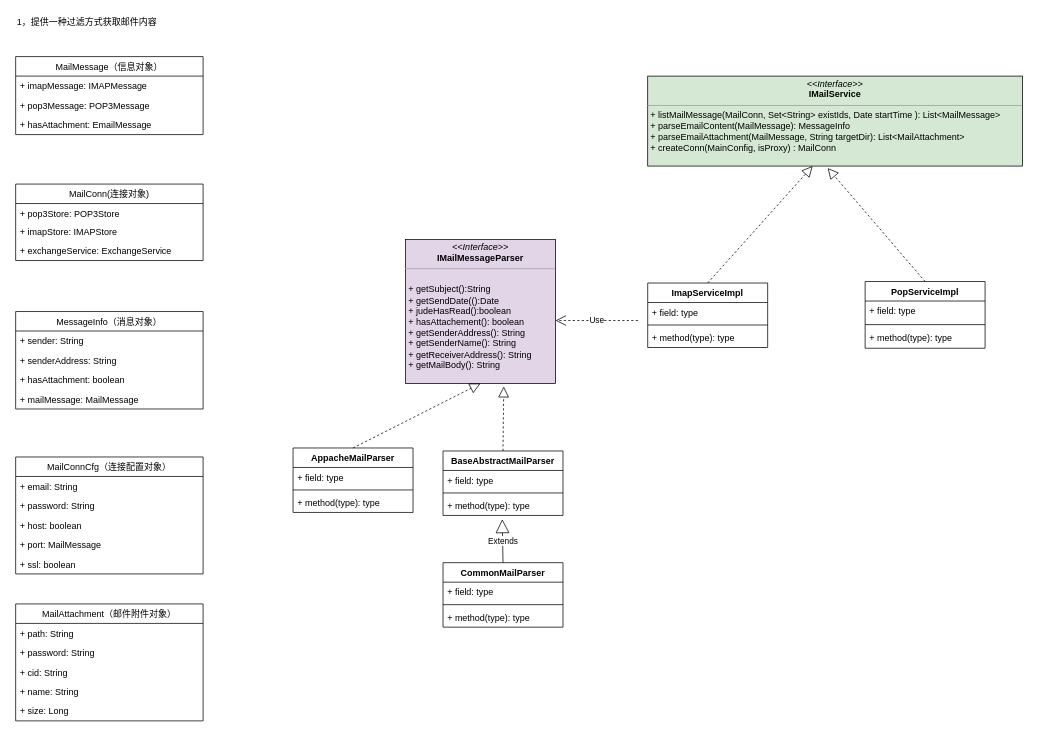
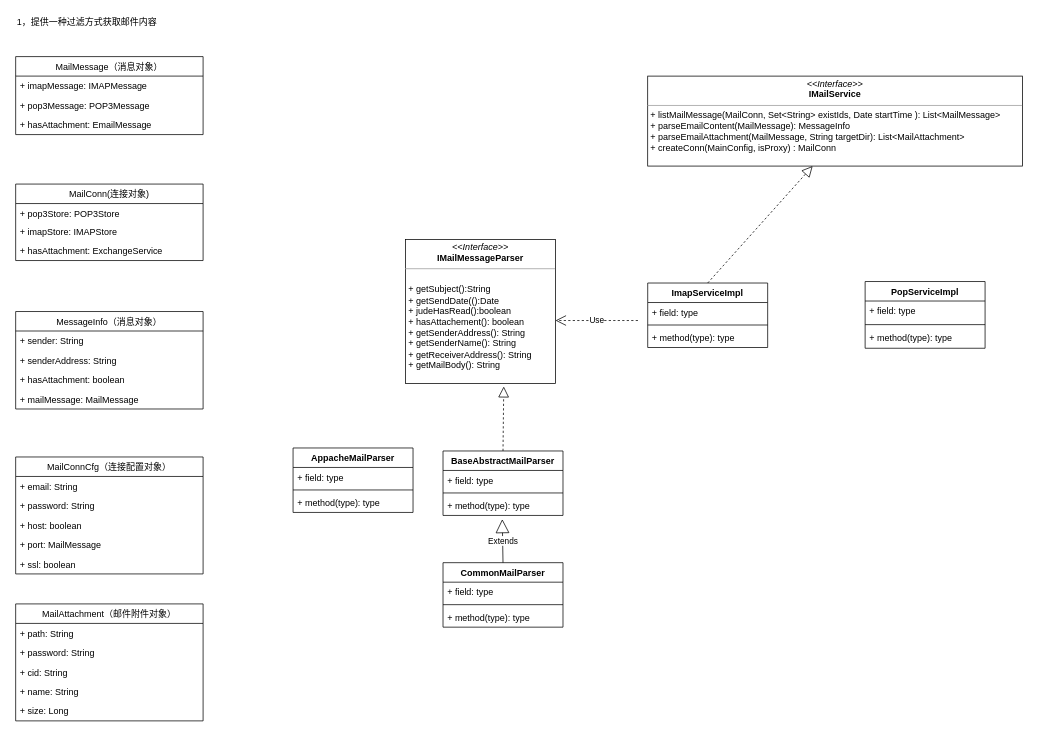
  <mxCell id="0" />
  <mxCell id="1" parent="0" />
- <mxCell id="2" value="MailMessage（信息对象）" style="swimlane;fontStyle=0;childLayout=stackLayout;horizontal=1;startSize=26;fillColor=none;horizontalStack=0;resizeParent=1;resizeParentMax=0;resizeLast=0;collapsible=1;marginBottom=0;" parent="1" vertex="1"><mxGeometry x="20" y="75" width="250" height="104" as="geometry" /></mxCell>
+ <mxCell id="2" value="MailMessage（消息对象）" style="swimlane;fontStyle=0;childLayout=stackLayout;horizontal=1;startSize=26;fillColor=none;horizontalStack=0;resizeParent=1;resizeParentMax=0;resizeLast=0;collapsible=1;marginBottom=0;" parent="1" vertex="1"><mxGeometry x="20" y="75" width="250" height="104" as="geometry" /></mxCell>
  <mxCell id="3" value="+ imapMessage: IMAPMessage&#10;" style="text;strokeColor=none;fillColor=none;align=left;verticalAlign=top;spacingLeft=4;spacingRight=4;overflow=hidden;rotatable=0;points=[[0,0.5],[1,0.5]];portConstraint=eastwest;" parent="2" vertex="1"><mxGeometry y="26" width="250" height="26" as="geometry" /></mxCell>
  <mxCell id="4" value="+ pop3Message: POP3Message&#10;" style="text;strokeColor=none;fillColor=none;align=left;verticalAlign=top;spacingLeft=4;spacingRight=4;overflow=hidden;rotatable=0;points=[[0,0.5],[1,0.5]];portConstraint=eastwest;" parent="2" vertex="1"><mxGeometry y="52" width="250" height="26" as="geometry" /></mxCell>
  <mxCell id="5" value="+ hasAttachment: EmailMessage&#10;" style="text;strokeColor=none;fillColor=none;align=left;verticalAlign=top;spacingLeft=4;spacingRight=4;overflow=hidden;rotatable=0;points=[[0,0.5],[1,0.5]];portConstraint=eastwest;" parent="2" vertex="1"><mxGeometry y="78" width="250" height="26" as="geometry" /></mxCell>
  <mxCell id="6" value="MailConn(连接对象)" style="swimlane;fontStyle=0;childLayout=stackLayout;horizontal=1;startSize=26;fillColor=none;horizontalStack=0;resizeParent=1;resizeParentMax=0;resizeLast=0;collapsible=1;marginBottom=0;" parent="1" vertex="1"><mxGeometry x="20" y="245" width="250" height="102" as="geometry" /></mxCell>
  <mxCell id="7" value="+ pop3Store: POP3Store&#10;" style="text;strokeColor=none;fillColor=none;align=left;verticalAlign=top;spacingLeft=4;spacingRight=4;overflow=hidden;rotatable=0;points=[[0,0.5],[1,0.5]];portConstraint=eastwest;" parent="6" vertex="1"><mxGeometry y="26" width="250" height="24" as="geometry" /></mxCell>
  <mxCell id="8" value="+ imapStore: IMAPStore&#10;" style="text;strokeColor=none;fillColor=none;align=left;verticalAlign=top;spacingLeft=4;spacingRight=4;overflow=hidden;rotatable=0;points=[[0,0.5],[1,0.5]];portConstraint=eastwest;" parent="6" vertex="1"><mxGeometry y="50" width="250" height="26" as="geometry" /></mxCell>
- <mxCell id="9" value="+ exchangeService: ExchangeService&#10;" style="text;strokeColor=none;fillColor=none;align=left;verticalAlign=top;spacingLeft=4;spacingRight=4;overflow=hidden;rotatable=0;points=[[0,0.5],[1,0.5]];portConstraint=eastwest;" parent="6" vertex="1"><mxGeometry y="76" width="250" height="26" as="geometry" /></mxCell>
+ <mxCell id="9" value="+ hasAttachment: ExchangeService&#10;" style="text;strokeColor=none;fillColor=none;align=left;verticalAlign=top;spacingLeft=4;spacingRight=4;overflow=hidden;rotatable=0;points=[[0,0.5],[1,0.5]];portConstraint=eastwest;" parent="6" vertex="1"><mxGeometry y="76" width="250" height="26" as="geometry" /></mxCell>
  <mxCell id="10" value="MessageInfo（消息对象）" style="swimlane;fontStyle=0;childLayout=stackLayout;horizontal=1;startSize=26;fillColor=none;horizontalStack=0;resizeParent=1;resizeParentMax=0;resizeLast=0;collapsible=1;marginBottom=0;" parent="1" vertex="1"><mxGeometry x="20" y="415" width="250" height="130" as="geometry" /></mxCell>
  <mxCell id="11" value="+ sender: String&#10;" style="text;strokeColor=none;fillColor=none;align=left;verticalAlign=top;spacingLeft=4;spacingRight=4;overflow=hidden;rotatable=0;points=[[0,0.5],[1,0.5]];portConstraint=eastwest;" parent="10" vertex="1"><mxGeometry y="26" width="250" height="26" as="geometry" /></mxCell>
  <mxCell id="12" value="+ senderAddress: String&#10;" style="text;strokeColor=none;fillColor=none;align=left;verticalAlign=top;spacingLeft=4;spacingRight=4;overflow=hidden;rotatable=0;points=[[0,0.5],[1,0.5]];portConstraint=eastwest;" parent="10" vertex="1"><mxGeometry y="52" width="250" height="26" as="geometry" /></mxCell>
  <mxCell id="13" value="+ hasAttachment: boolean" style="text;strokeColor=none;fillColor=none;align=left;verticalAlign=top;spacingLeft=4;spacingRight=4;overflow=hidden;rotatable=0;points=[[0,0.5],[1,0.5]];portConstraint=eastwest;" parent="10" vertex="1"><mxGeometry y="78" width="250" height="26" as="geometry" /></mxCell>
  <mxCell id="14" value="+ mailMessage: MailMessage&#10;" style="text;strokeColor=none;fillColor=none;align=left;verticalAlign=top;spacingLeft=4;spacingRight=4;overflow=hidden;rotatable=0;points=[[0,0.5],[1,0.5]];portConstraint=eastwest;" parent="10" vertex="1"><mxGeometry y="104" width="250" height="26" as="geometry" /></mxCell>
- <mxCell id="15" value="&lt;p style=&quot;margin: 0px ; margin-top: 4px ; text-align: center&quot;&gt;&lt;i&gt;&amp;lt;&amp;lt;Interface&amp;gt;&amp;gt;&lt;/i&gt;&lt;br&gt;&lt;b&gt;IMailService&lt;/b&gt;&lt;/p&gt;&lt;hr size=&quot;1&quot;&gt;&lt;p style=&quot;margin: 0px ; margin-left: 4px&quot;&gt;+ listMailMessage(MailConn, Set&amp;lt;String&amp;gt; existIds, Date startTime ): List&amp;lt;MailMessage&amp;gt;&lt;/p&gt;&lt;p style=&quot;margin: 0px ; margin-left: 4px&quot;&gt;+ parseEmailContent(&lt;span&gt;MailMessage&lt;/span&gt;):&amp;nbsp;&lt;span&gt;MessageInfo&lt;/span&gt;&lt;br&gt;+ parseEmailAttachment(&lt;span&gt;MailMessage, String targetDir&lt;/span&gt;):&amp;nbsp;&lt;span&gt;List&amp;lt;MailAttachment&amp;gt;&lt;/span&gt;&lt;/p&gt;&lt;p style=&quot;margin: 0px ; margin-left: 4px&quot;&gt;+ createConn(MainConfig, isProxy) : MailConn&lt;/p&gt;&lt;p&gt;&lt;br&gt;&lt;/p&gt;&lt;p&gt;&lt;br&gt;&lt;/p&gt;" style="verticalAlign=top;align=left;overflow=fill;fontSize=12;fontFamily=Helvetica;html=1;fillColor=#d5e8d4;" parent="1" vertex="1"><mxGeometry x="863" y="101" width="500" height="120" as="geometry" /></mxCell>
+ <mxCell id="15" value="&lt;p style=&quot;margin: 0px ; margin-top: 4px ; text-align: center&quot;&gt;&lt;i&gt;&amp;lt;&amp;lt;Interface&amp;gt;&amp;gt;&lt;/i&gt;&lt;br&gt;&lt;b&gt;IMailService&lt;/b&gt;&lt;/p&gt;&lt;hr size=&quot;1&quot;&gt;&lt;p style=&quot;margin: 0px ; margin-left: 4px&quot;&gt;+ listMailMessage(MailConn, Set&amp;lt;String&amp;gt; existIds, Date startTime ): List&amp;lt;MailMessage&amp;gt;&lt;/p&gt;&lt;p style=&quot;margin: 0px ; margin-left: 4px&quot;&gt;+ parseEmailContent(&lt;span&gt;MailMessage&lt;/span&gt;):&amp;nbsp;&lt;span&gt;MessageInfo&lt;/span&gt;&lt;br&gt;+ parseEmailAttachment(&lt;span&gt;MailMessage, String targetDir&lt;/span&gt;):&amp;nbsp;&lt;span&gt;List&amp;lt;MailAttachment&amp;gt;&lt;/span&gt;&lt;/p&gt;&lt;p style=&quot;margin: 0px ; margin-left: 4px&quot;&gt;+ createConn(MainConfig, isProxy) : MailConn&lt;/p&gt;&lt;p&gt;&lt;br&gt;&lt;/p&gt;&lt;p&gt;&lt;br&gt;&lt;/p&gt;" style="verticalAlign=top;align=left;overflow=fill;fontSize=12;fontFamily=Helvetica;html=1;" parent="1" vertex="1"><mxGeometry x="863" y="101" width="500" height="120" as="geometry" /></mxCell>
  <mxCell id="16" value="1，提供一种过滤方式获取邮件内容" style="text;html=1;resizable=0;points=[];autosize=1;align=left;verticalAlign=top;spacingTop=-4;" parent="1" vertex="1"><mxGeometry x="20" y="20" width="200" height="20" as="geometry" /></mxCell>
  <mxCell id="17" value="MailConnCfg（连接配置对象）" style="swimlane;fontStyle=0;childLayout=stackLayout;horizontal=1;startSize=26;fillColor=none;horizontalStack=0;resizeParent=1;resizeParentMax=0;resizeLast=0;collapsible=1;marginBottom=0;" parent="1" vertex="1"><mxGeometry x="20" y="609" width="250" height="156" as="geometry" /></mxCell>
  <mxCell id="18" value="+ email: String&#10;" style="text;strokeColor=none;fillColor=none;align=left;verticalAlign=top;spacingLeft=4;spacingRight=4;overflow=hidden;rotatable=0;points=[[0,0.5],[1,0.5]];portConstraint=eastwest;" parent="17" vertex="1"><mxGeometry y="26" width="250" height="26" as="geometry" /></mxCell>
  <mxCell id="19" value="+ password: String&#10;" style="text;strokeColor=none;fillColor=none;align=left;verticalAlign=top;spacingLeft=4;spacingRight=4;overflow=hidden;rotatable=0;points=[[0,0.5],[1,0.5]];portConstraint=eastwest;" parent="17" vertex="1"><mxGeometry y="52" width="250" height="26" as="geometry" /></mxCell>
  <mxCell id="20" value="+ host: boolean" style="text;strokeColor=none;fillColor=none;align=left;verticalAlign=top;spacingLeft=4;spacingRight=4;overflow=hidden;rotatable=0;points=[[0,0.5],[1,0.5]];portConstraint=eastwest;" parent="17" vertex="1"><mxGeometry y="78" width="250" height="26" as="geometry" /></mxCell>
  <mxCell id="21" value="+ port: MailMessage&#10;" style="text;strokeColor=none;fillColor=none;align=left;verticalAlign=top;spacingLeft=4;spacingRight=4;overflow=hidden;rotatable=0;points=[[0,0.5],[1,0.5]];portConstraint=eastwest;" parent="17" vertex="1"><mxGeometry y="104" width="250" height="26" as="geometry" /></mxCell>
  <mxCell id="22" value="+ ssl: boolean" style="text;strokeColor=none;fillColor=none;align=left;verticalAlign=top;spacingLeft=4;spacingRight=4;overflow=hidden;rotatable=0;points=[[0,0.5],[1,0.5]];portConstraint=eastwest;" parent="17" vertex="1"><mxGeometry y="130" width="250" height="26" as="geometry" /></mxCell>
  <mxCell id="23" value="MailAttachment（邮件附件对象）" style="swimlane;fontStyle=0;childLayout=stackLayout;horizontal=1;startSize=26;fillColor=none;horizontalStack=0;resizeParent=1;resizeParentMax=0;resizeLast=0;collapsible=1;marginBottom=0;" vertex="1" parent="1"><mxGeometry x="20" y="805" width="250" height="156" as="geometry" /></mxCell>
  <mxCell id="24" value="+ path: String&#10;" style="text;strokeColor=none;fillColor=none;align=left;verticalAlign=top;spacingLeft=4;spacingRight=4;overflow=hidden;rotatable=0;points=[[0,0.5],[1,0.5]];portConstraint=eastwest;" vertex="1" parent="23"><mxGeometry y="26" width="250" height="26" as="geometry" /></mxCell>
  <mxCell id="25" value="+ password: String&#10;" style="text;strokeColor=none;fillColor=none;align=left;verticalAlign=top;spacingLeft=4;spacingRight=4;overflow=hidden;rotatable=0;points=[[0,0.5],[1,0.5]];portConstraint=eastwest;" vertex="1" parent="23"><mxGeometry y="52" width="250" height="26" as="geometry" /></mxCell>
  <mxCell id="26" value="+ cid: String" style="text;strokeColor=none;fillColor=none;align=left;verticalAlign=top;spacingLeft=4;spacingRight=4;overflow=hidden;rotatable=0;points=[[0,0.5],[1,0.5]];portConstraint=eastwest;" vertex="1" parent="23"><mxGeometry y="78" width="250" height="26" as="geometry" /></mxCell>
  <mxCell id="27" value="+ name: String&#10;" style="text;strokeColor=none;fillColor=none;align=left;verticalAlign=top;spacingLeft=4;spacingRight=4;overflow=hidden;rotatable=0;points=[[0,0.5],[1,0.5]];portConstraint=eastwest;" vertex="1" parent="23"><mxGeometry y="104" width="250" height="26" as="geometry" /></mxCell>
  <mxCell id="28" value="+ size: Long" style="text;strokeColor=none;fillColor=none;align=left;verticalAlign=top;spacingLeft=4;spacingRight=4;overflow=hidden;rotatable=0;points=[[0,0.5],[1,0.5]];portConstraint=eastwest;" vertex="1" parent="23"><mxGeometry y="130" width="250" height="26" as="geometry" /></mxCell>
  <mxCell id="29" value="ImapServiceImpl" style="swimlane;fontStyle=1;align=center;verticalAlign=top;childLayout=stackLayout;horizontal=1;startSize=26;horizontalStack=0;resizeParent=1;resizeParentMax=0;resizeLast=0;collapsible=1;marginBottom=0;" vertex="1" parent="1"><mxGeometry x="863" y="377" width="160" height="86" as="geometry" /></mxCell>
  <mxCell id="30" value="+ field: type" style="text;strokeColor=none;fillColor=none;align=left;verticalAlign=top;spacingLeft=4;spacingRight=4;overflow=hidden;rotatable=0;points=[[0,0.5],[1,0.5]];portConstraint=eastwest;" vertex="1" parent="29"><mxGeometry y="26" width="160" height="26" as="geometry" /></mxCell>
  <mxCell id="31" value="" style="line;strokeWidth=1;fillColor=none;align=left;verticalAlign=middle;spacingTop=-1;spacingLeft=3;spacingRight=3;rotatable=0;labelPosition=right;points=[];portConstraint=eastwest;" vertex="1" parent="29"><mxGeometry y="52" width="160" height="8" as="geometry" /></mxCell>
  <mxCell id="32" value="+ method(type): type" style="text;strokeColor=none;fillColor=none;align=left;verticalAlign=top;spacingLeft=4;spacingRight=4;overflow=hidden;rotatable=0;points=[[0,0.5],[1,0.5]];portConstraint=eastwest;" vertex="1" parent="29"><mxGeometry y="60" width="160" height="26" as="geometry" /></mxCell>
  <mxCell id="33" value="PopServiceImpl" style="swimlane;fontStyle=1;align=center;verticalAlign=top;childLayout=stackLayout;horizontal=1;startSize=26;horizontalStack=0;resizeParent=1;resizeParentMax=0;resizeLast=0;collapsible=1;marginBottom=0;" vertex="1" parent="1"><mxGeometry x="1153" y="375" width="160" height="89" as="geometry" /></mxCell>
  <mxCell id="34" value="+ field: type" style="text;strokeColor=none;fillColor=none;align=left;verticalAlign=top;spacingLeft=4;spacingRight=4;overflow=hidden;rotatable=0;points=[[0,0.5],[1,0.5]];portConstraint=eastwest;" vertex="1" parent="33"><mxGeometry y="26" width="160" height="27" as="geometry" /></mxCell>
  <mxCell id="35" value="" style="line;strokeWidth=1;fillColor=none;align=left;verticalAlign=middle;spacingTop=-1;spacingLeft=3;spacingRight=3;rotatable=0;labelPosition=right;points=[];portConstraint=eastwest;" vertex="1" parent="33"><mxGeometry y="53" width="160" height="9" as="geometry" /></mxCell>
  <mxCell id="36" value="+ method(type): type" style="text;strokeColor=none;fillColor=none;align=left;verticalAlign=top;spacingLeft=4;spacingRight=4;overflow=hidden;rotatable=0;points=[[0,0.5],[1,0.5]];portConstraint=eastwest;" vertex="1" parent="33"><mxGeometry y="62" width="160" height="27" as="geometry" /></mxCell>
  <mxCell id="37" value="" style="endArrow=block;dashed=1;endFill=0;endSize=12;html=1;exitX=0.5;exitY=0;exitDx=0;exitDy=0;" edge="1" parent="1" source="29"><mxGeometry width="160" relative="1" as="geometry"><mxPoint x="743" y="331" as="sourcePoint" /><mxPoint x="1083" y="221" as="targetPoint" /></mxGeometry></mxCell>
- <mxCell id="38" value="" style="endArrow=block;dashed=1;endFill=0;endSize=12;html=1;entryX=0.48;entryY=1.022;entryDx=0;entryDy=0;entryPerimeter=0;exitX=0.5;exitY=0;exitDx=0;exitDy=0;" edge="1" parent="1" source="33" target="15"><mxGeometry width="160" relative="1" as="geometry"><mxPoint x="1193" y="371" as="sourcePoint" /><mxPoint x="1233" y="316" as="targetPoint" /></mxGeometry></mxCell>
  <mxCell id="39" value="Use" style="endArrow=open;endSize=12;dashed=1;html=1;" edge="1" parent="1"><mxGeometry width="160" relative="1" as="geometry"><mxPoint x="850" y="427" as="sourcePoint" /><mxPoint x="740" y="427" as="targetPoint" /></mxGeometry></mxCell>
- <mxCell id="40" value="&lt;p style=&quot;margin: 0px ; margin-top: 4px ; text-align: center&quot;&gt;&lt;i&gt;&amp;lt;&amp;lt;Interface&amp;gt;&amp;gt;&lt;/i&gt;&lt;br&gt;&lt;b&gt;IMailMessageParser&lt;/b&gt;&lt;/p&gt;&lt;hr size=&quot;1&quot;&gt;&lt;p style=&quot;margin: 0px ; margin-left: 4px&quot;&gt;&lt;br&gt;&lt;/p&gt;&lt;p style=&quot;margin: 0px ; margin-left: 4px&quot;&gt;+ getSubject():String&lt;/p&gt;&lt;p style=&quot;margin: 0px ; margin-left: 4px&quot;&gt;+ getSendDate(():Date&lt;/p&gt;&lt;p style=&quot;margin: 0px ; margin-left: 4px&quot;&gt;+ judeHasRead():boolean&lt;/p&gt;&lt;p style=&quot;margin: 0px ; margin-left: 4px&quot;&gt;+ hasAttachement(): boolean&lt;/p&gt;&lt;p style=&quot;margin: 0px ; margin-left: 4px&quot;&gt;+ getSenderAddress(): String&lt;/p&gt;&lt;p style=&quot;margin: 0px ; margin-left: 4px&quot;&gt;+ getSenderName(): String&lt;/p&gt;&lt;p style=&quot;margin: 0px ; margin-left: 4px&quot;&gt;+ getReceiverAddress(): String&lt;/p&gt;&lt;p style=&quot;margin: 0px ; margin-left: 4px&quot;&gt;+ getMailBody(): String&lt;/p&gt;&lt;p&gt;&lt;br&gt;&lt;/p&gt;&lt;p&gt;&lt;br&gt;&lt;/p&gt;" style="verticalAlign=top;align=left;overflow=fill;fontSize=12;fontFamily=Helvetica;html=1;fillColor=#e1d5e7;" vertex="1" parent="1"><mxGeometry x="540" y="319" width="200" height="192" as="geometry" /></mxCell>
+ <mxCell id="40" value="&lt;p style=&quot;margin: 0px ; margin-top: 4px ; text-align: center&quot;&gt;&lt;i&gt;&amp;lt;&amp;lt;Interface&amp;gt;&amp;gt;&lt;/i&gt;&lt;br&gt;&lt;b&gt;IMailMessageParser&lt;/b&gt;&lt;/p&gt;&lt;hr size=&quot;1&quot;&gt;&lt;p style=&quot;margin: 0px ; margin-left: 4px&quot;&gt;&lt;br&gt;&lt;/p&gt;&lt;p style=&quot;margin: 0px ; margin-left: 4px&quot;&gt;+ getSubject():String&lt;/p&gt;&lt;p style=&quot;margin: 0px ; margin-left: 4px&quot;&gt;+ getSendDate(():Date&lt;/p&gt;&lt;p style=&quot;margin: 0px ; margin-left: 4px&quot;&gt;+ judeHasRead():boolean&lt;/p&gt;&lt;p style=&quot;margin: 0px ; margin-left: 4px&quot;&gt;+ hasAttachement(): boolean&lt;/p&gt;&lt;p style=&quot;margin: 0px ; margin-left: 4px&quot;&gt;+ getSenderAddress(): String&lt;/p&gt;&lt;p style=&quot;margin: 0px ; margin-left: 4px&quot;&gt;+ getSenderName(): String&lt;/p&gt;&lt;p style=&quot;margin: 0px ; margin-left: 4px&quot;&gt;+ getReceiverAddress(): String&lt;/p&gt;&lt;p style=&quot;margin: 0px ; margin-left: 4px&quot;&gt;+ getMailBody(): String&lt;/p&gt;&lt;p&gt;&lt;br&gt;&lt;/p&gt;&lt;p&gt;&lt;br&gt;&lt;/p&gt;" style="verticalAlign=top;align=left;overflow=fill;fontSize=12;fontFamily=Helvetica;html=1;" vertex="1" parent="1"><mxGeometry x="540" y="319" width="200" height="192" as="geometry" /></mxCell>
  <mxCell id="41" value="AppacheMailParser" style="swimlane;fontStyle=1;align=center;verticalAlign=top;childLayout=stackLayout;horizontal=1;startSize=26;horizontalStack=0;resizeParent=1;resizeParentMax=0;resizeLast=0;collapsible=1;marginBottom=0;" vertex="1" parent="1"><mxGeometry x="390" y="597" width="160" height="86" as="geometry" /></mxCell>
  <mxCell id="42" value="+ field: type" style="text;strokeColor=none;fillColor=none;align=left;verticalAlign=top;spacingLeft=4;spacingRight=4;overflow=hidden;rotatable=0;points=[[0,0.5],[1,0.5]];portConstraint=eastwest;" vertex="1" parent="41"><mxGeometry y="26" width="160" height="26" as="geometry" /></mxCell>
  <mxCell id="43" value="" style="line;strokeWidth=1;fillColor=none;align=left;verticalAlign=middle;spacingTop=-1;spacingLeft=3;spacingRight=3;rotatable=0;labelPosition=right;points=[];portConstraint=eastwest;" vertex="1" parent="41"><mxGeometry y="52" width="160" height="8" as="geometry" /></mxCell>
  <mxCell id="44" value="+ method(type): type" style="text;strokeColor=none;fillColor=none;align=left;verticalAlign=top;spacingLeft=4;spacingRight=4;overflow=hidden;rotatable=0;points=[[0,0.5],[1,0.5]];portConstraint=eastwest;" vertex="1" parent="41"><mxGeometry y="60" width="160" height="26" as="geometry" /></mxCell>
  <mxCell id="45" value="BaseAbstractMailParser" style="swimlane;fontStyle=1;align=center;verticalAlign=top;childLayout=stackLayout;horizontal=1;startSize=26;horizontalStack=0;resizeParent=1;resizeParentMax=0;resizeLast=0;collapsible=1;marginBottom=0;" vertex="1" parent="1"><mxGeometry x="590" y="601" width="160" height="86" as="geometry" /></mxCell>
  <mxCell id="46" value="+ field: type" style="text;strokeColor=none;fillColor=none;align=left;verticalAlign=top;spacingLeft=4;spacingRight=4;overflow=hidden;rotatable=0;points=[[0,0.5],[1,0.5]];portConstraint=eastwest;" vertex="1" parent="45"><mxGeometry y="26" width="160" height="26" as="geometry" /></mxCell>
  <mxCell id="47" value="" style="line;strokeWidth=1;fillColor=none;align=left;verticalAlign=middle;spacingTop=-1;spacingLeft=3;spacingRight=3;rotatable=0;labelPosition=right;points=[];portConstraint=eastwest;" vertex="1" parent="45"><mxGeometry y="52" width="160" height="8" as="geometry" /></mxCell>
  <mxCell id="48" value="+ method(type): type" style="text;strokeColor=none;fillColor=none;align=left;verticalAlign=top;spacingLeft=4;spacingRight=4;overflow=hidden;rotatable=0;points=[[0,0.5],[1,0.5]];portConstraint=eastwest;" vertex="1" parent="45"><mxGeometry y="60" width="160" height="26" as="geometry" /></mxCell>
  <mxCell id="49" value="CommonMailParser" style="swimlane;fontStyle=1;align=center;verticalAlign=top;childLayout=stackLayout;horizontal=1;startSize=26;horizontalStack=0;resizeParent=1;resizeParentMax=0;resizeLast=0;collapsible=1;marginBottom=0;" vertex="1" parent="1"><mxGeometry x="590" y="750" width="160" height="86" as="geometry" /></mxCell>
  <mxCell id="50" value="+ field: type" style="text;strokeColor=none;fillColor=none;align=left;verticalAlign=top;spacingLeft=4;spacingRight=4;overflow=hidden;rotatable=0;points=[[0,0.5],[1,0.5]];portConstraint=eastwest;" vertex="1" parent="49"><mxGeometry y="26" width="160" height="26" as="geometry" /></mxCell>
  <mxCell id="51" value="" style="line;strokeWidth=1;fillColor=none;align=left;verticalAlign=middle;spacingTop=-1;spacingLeft=3;spacingRight=3;rotatable=0;labelPosition=right;points=[];portConstraint=eastwest;" vertex="1" parent="49"><mxGeometry y="52" width="160" height="8" as="geometry" /></mxCell>
  <mxCell id="52" value="+ method(type): type" style="text;strokeColor=none;fillColor=none;align=left;verticalAlign=top;spacingLeft=4;spacingRight=4;overflow=hidden;rotatable=0;points=[[0,0.5],[1,0.5]];portConstraint=eastwest;" vertex="1" parent="49"><mxGeometry y="60" width="160" height="26" as="geometry" /></mxCell>
- <mxCell id="53" value="" style="endArrow=block;dashed=1;endFill=0;endSize=12;html=1;exitX=0.5;exitY=0;exitDx=0;exitDy=0;entryX=0.5;entryY=1;entryDx=0;entryDy=0;" edge="1" parent="1" source="41" target="40"><mxGeometry width="160" relative="1" as="geometry"><mxPoint x="330" y="649" as="sourcePoint" /><mxPoint x="470" y="493" as="targetPoint" /></mxGeometry></mxCell>
  <mxCell id="54" value="" style="endArrow=block;dashed=1;endFill=0;endSize=12;html=1;exitX=0.5;exitY=0;exitDx=0;exitDy=0;" edge="1" parent="1" source="45"><mxGeometry width="160" relative="1" as="geometry"><mxPoint x="480" y="607" as="sourcePoint" /><mxPoint x="671" y="515" as="targetPoint" /></mxGeometry></mxCell>
  <mxCell id="55" value="Extends" style="endArrow=block;endSize=16;endFill=0;html=1;exitX=0.5;exitY=0;exitDx=0;exitDy=0;entryX=0.494;entryY=1.192;entryDx=0;entryDy=0;entryPerimeter=0;" edge="1" parent="1" source="49" target="48"><mxGeometry width="160" relative="1" as="geometry"><mxPoint x="390" y="748" as="sourcePoint" /><mxPoint x="770" y="691" as="targetPoint" /></mxGeometry></mxCell>
